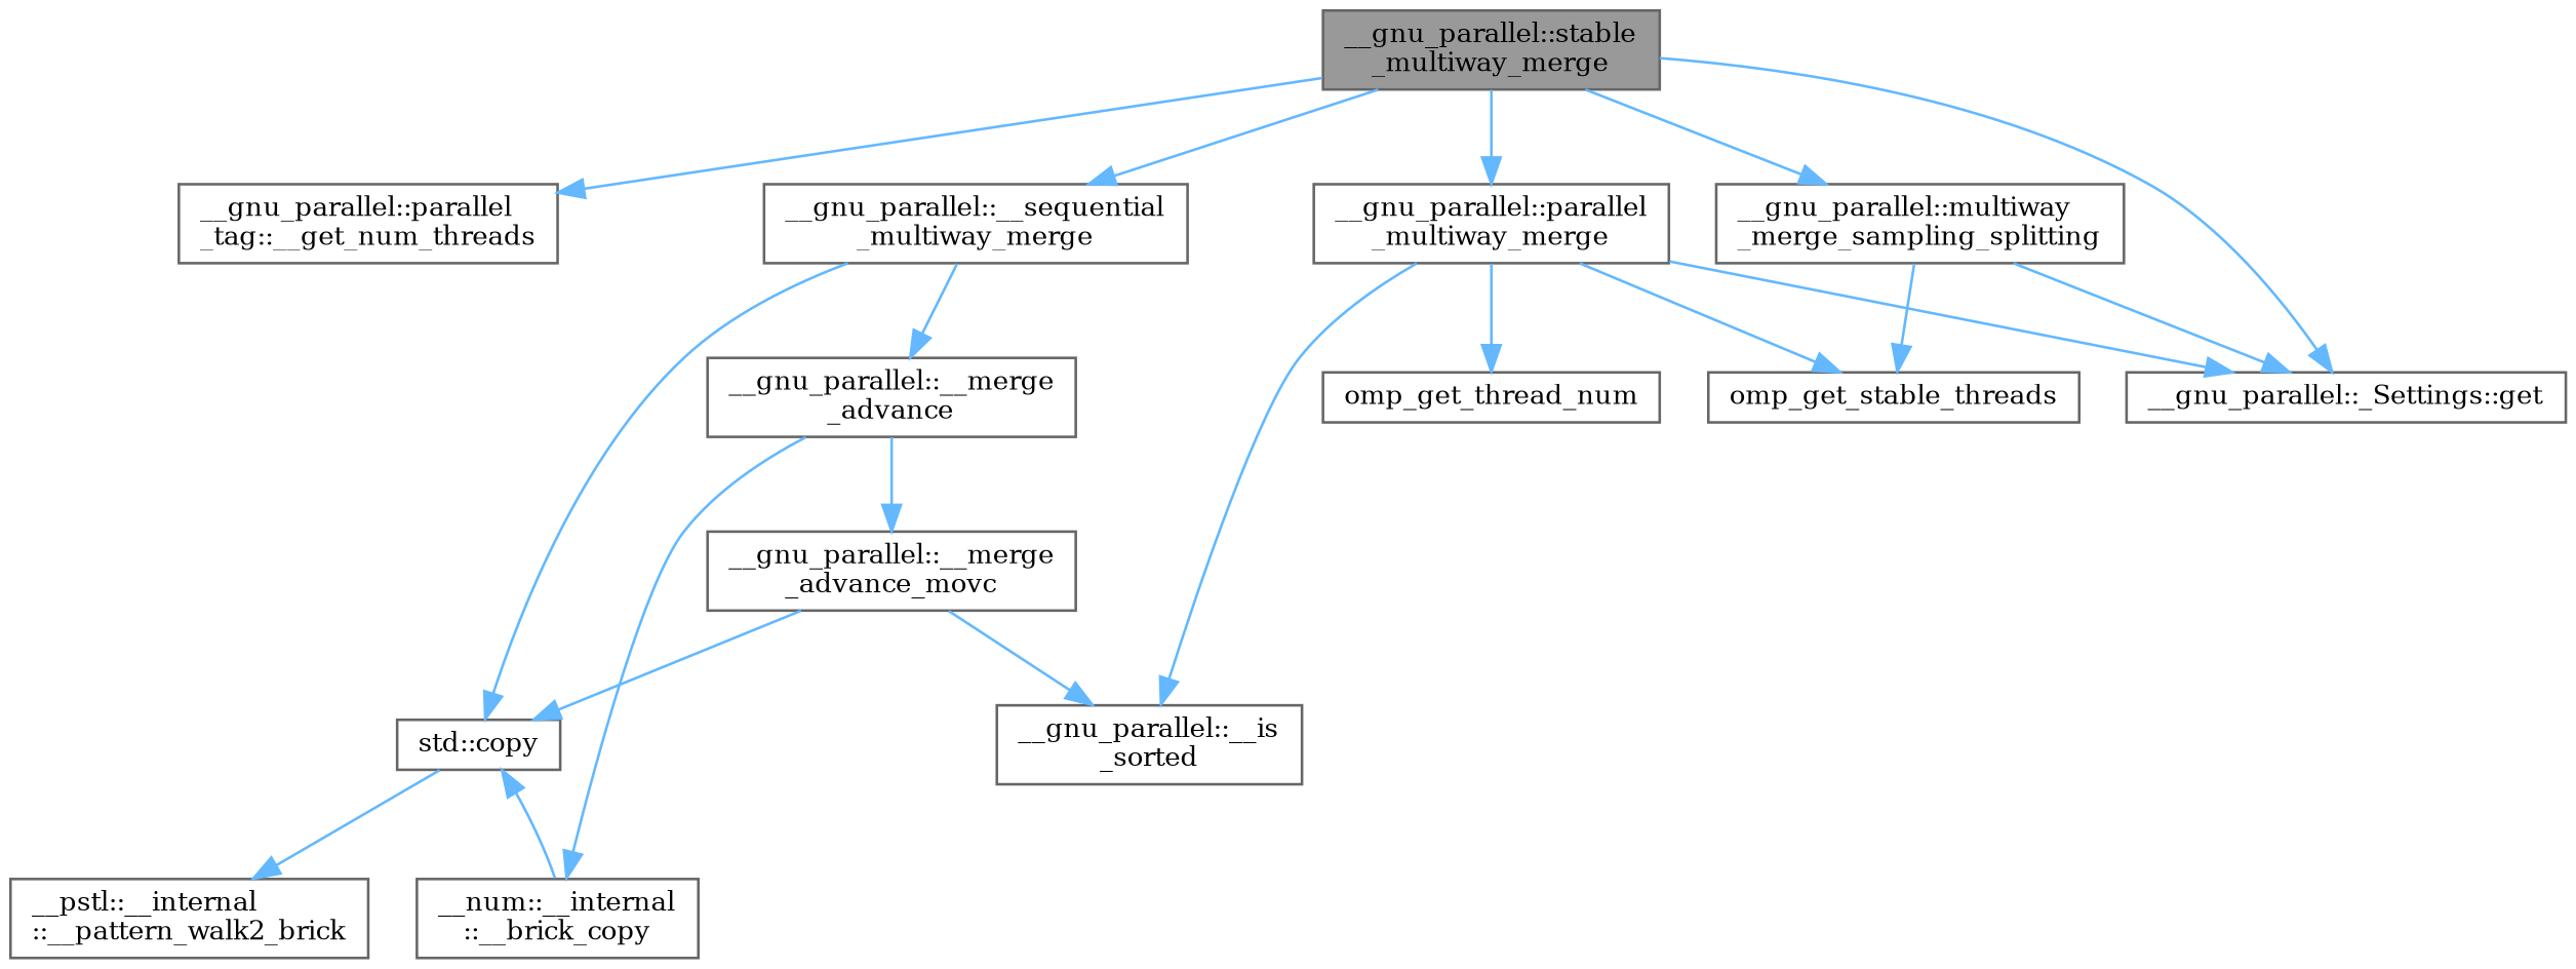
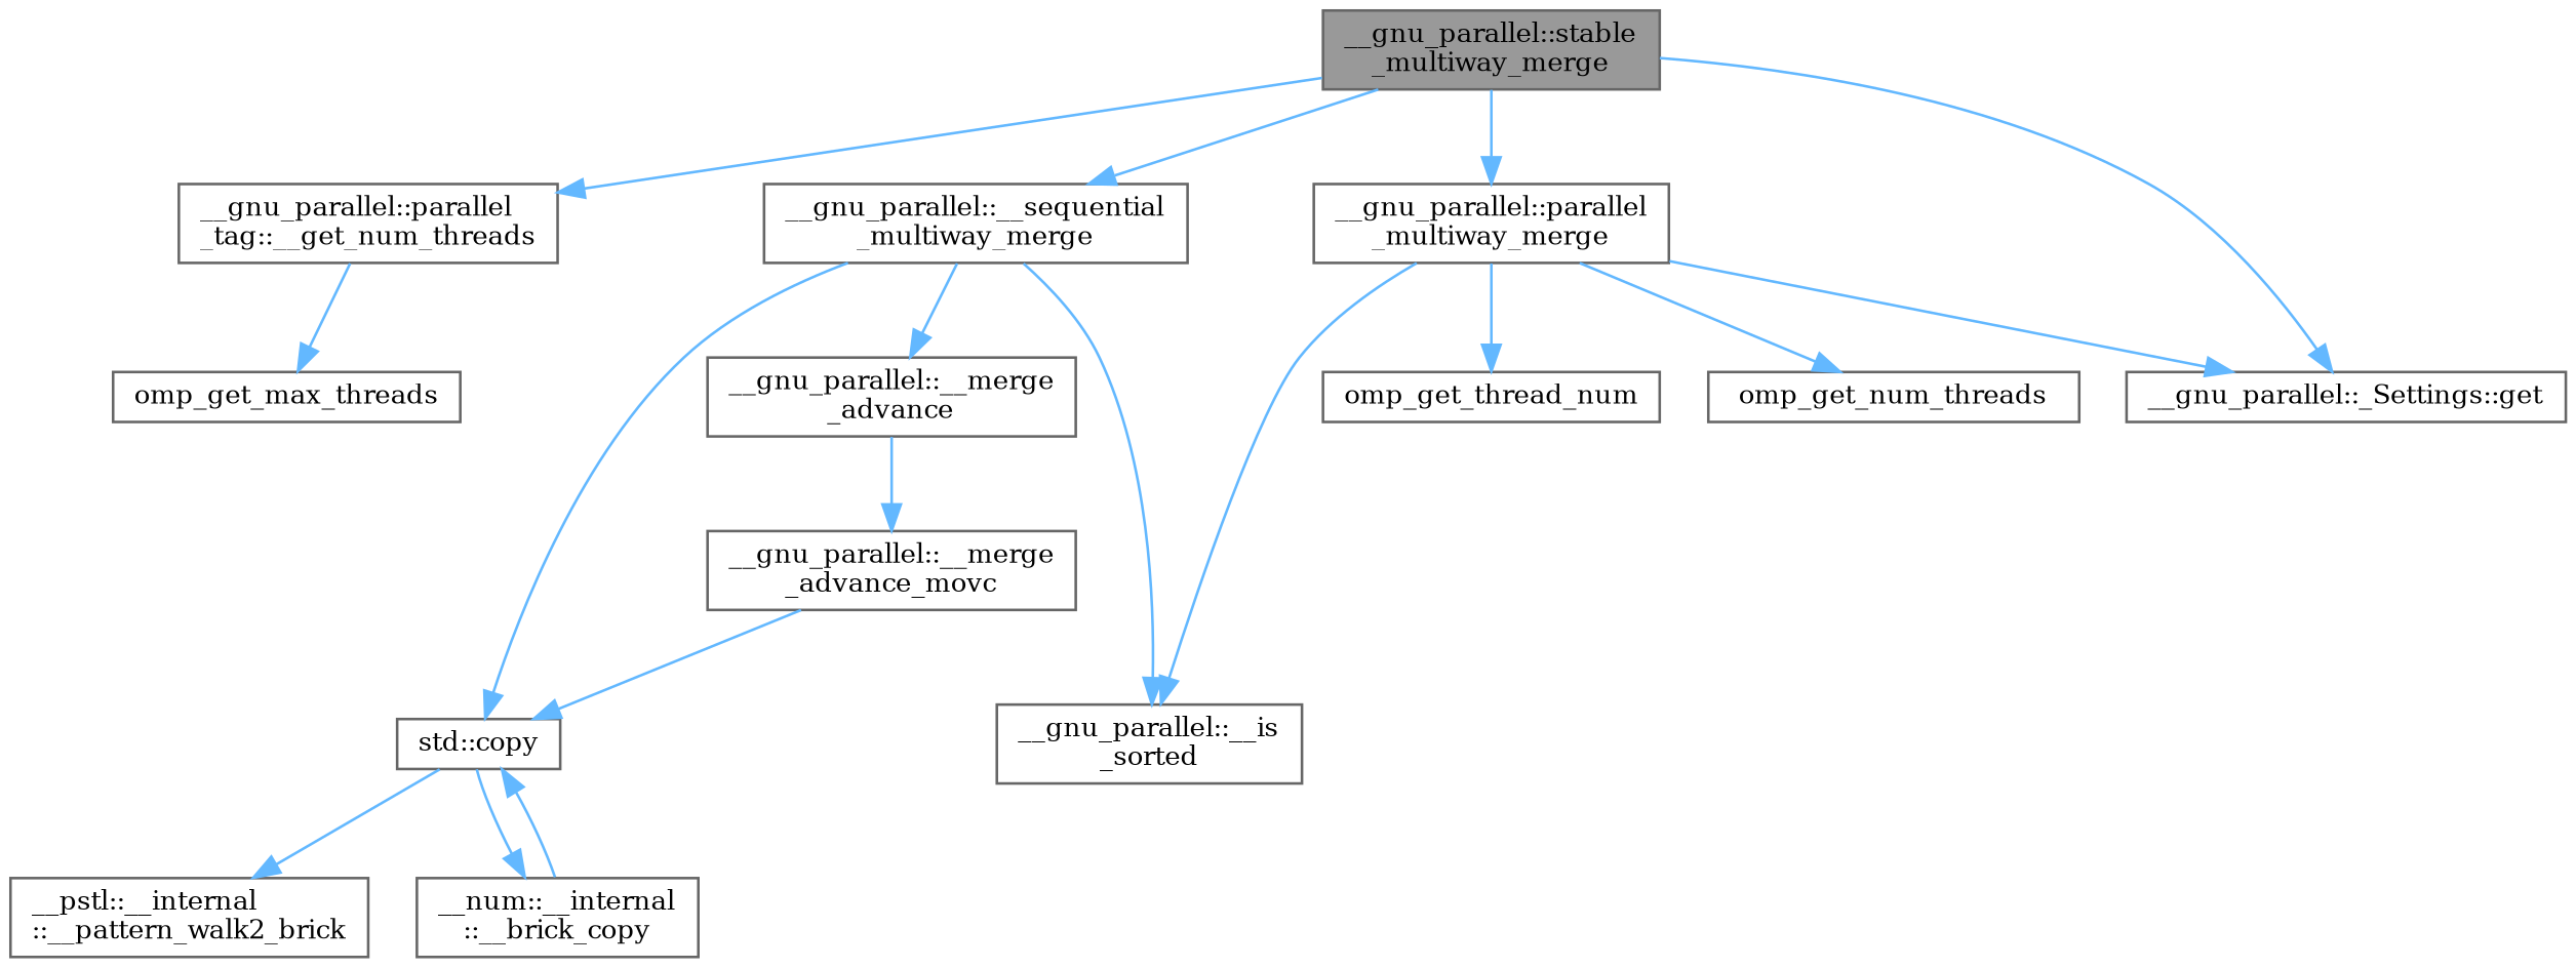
  digraph {
    fontname="DejaVu Serif"
    rankdir=TB
    node [color=grey40 fillcolor=white fontname="DejaVu Serif" fontsize=10 shape=box style=filled]
    edge [color=steelblue1 fontname="DejaVu Serif" fontsize=10 labelfontname=Helvetica labelfontsize=10 style=solid]
    n1 [color=gray40 fillcolor=grey60 fontcolor=black height=0.2 label="__gnu_parallel::stable\l_multiway_merge" width=0.4]
    n2 [height=0.2 label="__gnu_parallel::parallel\l_tag::__get_num_threads" width=0.4]
    n3 [height=0.2 label="__gnu_parallel::__sequential\l_multiway_merge" width=0.4]
    n4 [height=0.2 label="__gnu_parallel::_Settings::get" width=0.4]
-   n5 [height=0.2 label="__gnu_parallel::multiway\l_merge_sampling_splitting" width=0.4]
    n6 [height=0.2 label="__gnu_parallel::parallel\l_multiway_merge" width=0.4]
+   n7 [height=0.2 label=omp_get_max_threads width=0.4]
    n8 [height=0.2 label="__gnu_parallel::__is\l_sorted" width=0.4]
    n9 [height=0.2 label="__gnu_parallel::__merge\l_advance" width=0.4]
    n10 [height=0.2 label="std::copy" width=0.4]
-   n11 [height=0.2 label=omp_get_stable_threads width=0.4]
+   n11 [height=0.2 label=omp_get_num_threads width=0.4]
    n12 [height=0.2 label=omp_get_thread_num width=0.4]
    n13 [height=0.2 label="__gnu_parallel::__merge\l_advance_movc" width=0.4]
    n14 [height=0.2 label="__num::__internal\l::__brick_copy" width=0.4]
    n15 [height=0.2 label="__pstl::__internal\l::__pattern_walk2_brick" width=0.4]
    n1 -> n2
    n1 -> n3
    n1 -> n4
-   n1 -> n5
    n1 -> n6
-   n13 -> n8
+   n2 -> n7
+   n3 -> n8
    n3 -> n9
    n3 -> n10
-   n5 -> n4
-   n5 -> n11
    n6 -> n4
    n6 -> n8
    n6 -> n11
    n6 -> n12
    n9 -> n13
-   n9 -> n14
+   n10 -> n14
    n10 -> n15
    n13 -> n10
    n14 -> n10
  }
